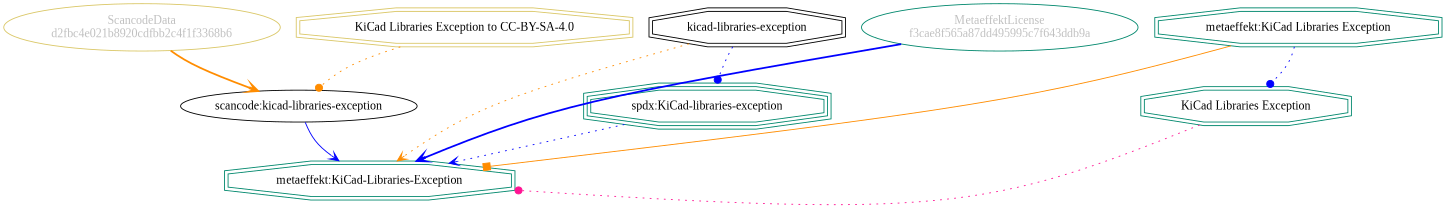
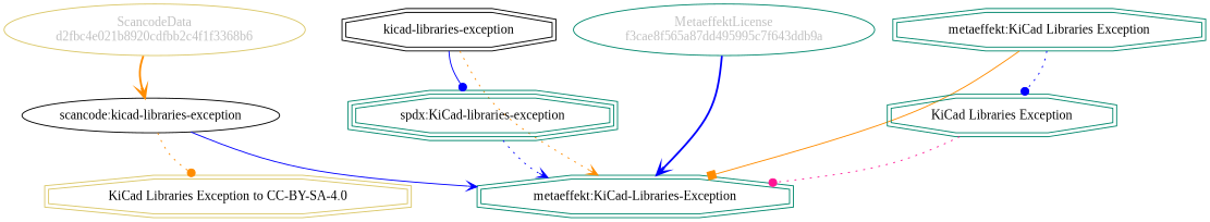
  strict digraph {
    fontname="Liberation Serif"
    splines=curved
    node [color="#00876c" fontname="Liberation Serif" shape=doubleoctagon]
    edge [arrowhead=vee color=blue fontname="Liberation Serif" style=dotted weight=0.7]
    n1 [color="#dac767" fillcolor="beige;1" fontcolor=gray label="ScancodeData\nd2fbc4e021b8920cdfbb2c4f1f3368b6" shape=ellipse]
    n2 [label="scancode:kicad-libraries-exception" shape=ellipse color=""]
    n3 [label="metaeffekt:KiCad-Libraries-Exception"]
    n4 [label="kicad-libraries-exception" color=""]
    n5 [label="spdx:KiCad-libraries-exception" shape=tripleoctagon]
    n6 [color="#dac767" label="KiCad Libraries Exception to CC-BY-SA-4.0"]
    n7 [fillcolor="beige;1" fontcolor=gray label="MetaeffektLicense\nf3cae8f565a87dd495995c7f643ddb9a" shape=ellipse]
    n8 [label="metaeffekt:KiCad Libraries Exception"]
    n9 [label="KiCad Libraries Exception"]
    n1 -> n2 [color=darkorange style=bold weight=0.5]
    n2 -> n3 [style=solid weight=0.5]
    n4 -> n3 [color=darkorange]
-   n4 -> n5 [arrowhead=dot]
+   n4 -> n5 [arrowhead=dot style=solid]
    n5 -> n3
-   n6 -> n2 [arrowhead=dot color=darkorange]
+   n2 -> n6 [arrowhead=dot color=darkorange]
    n7 -> n3 [style=bold weight=0.5]
    n8 -> n3 [arrowhead=box color=darkorange style=solid]
    n8 -> n9 [arrowhead=dot]
    n9 -> n3 [arrowhead=dot color=deeppink weight=0.5]
  }
